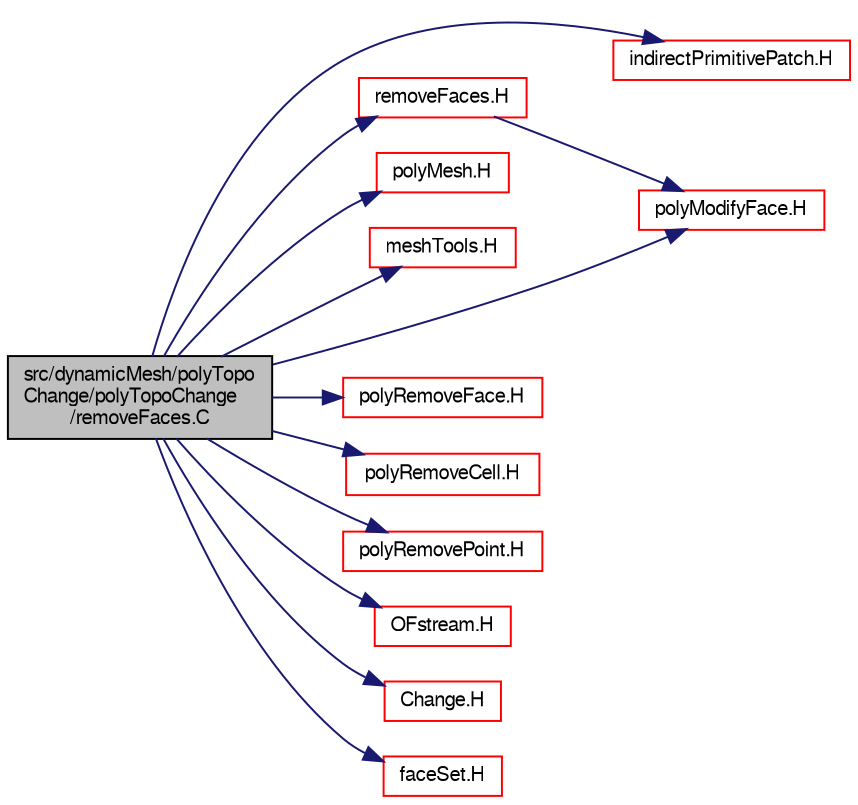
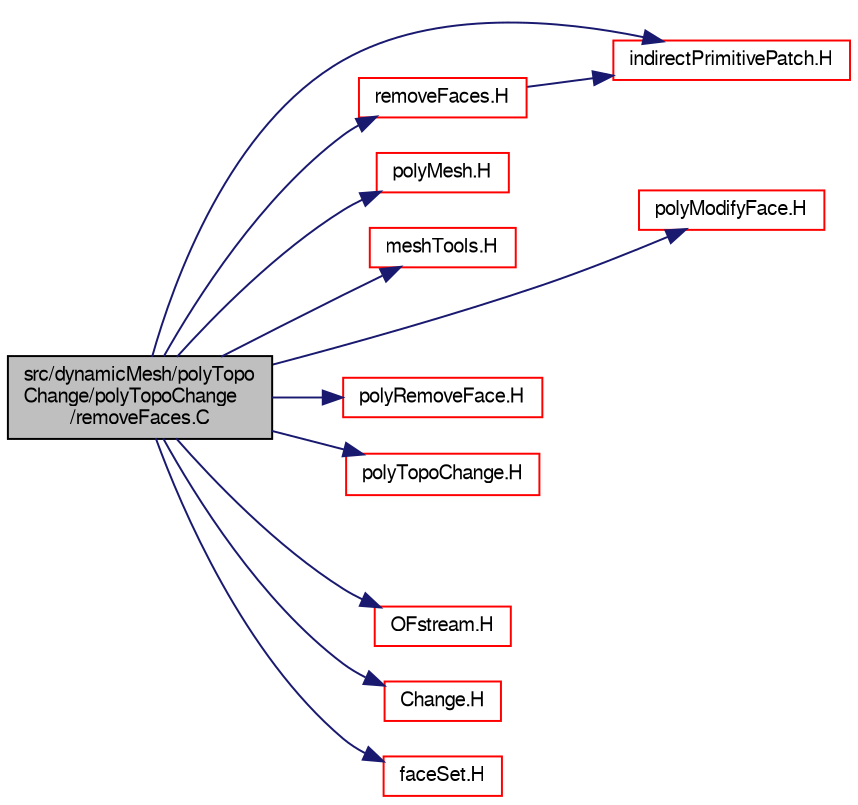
  digraph {
    rankdir=LR
    node [color=red fontname=FreeSans fontsize=10 shape=record]
    edge [color=midnightblue fontname=FreeSans fontsize=10 labelfontname=FreeSans labelfontsize=10 style=solid]
    n1 [color=black fillcolor=grey75 fontcolor=black height=0.2 label="src/dynamicMesh/polyTopo\lChange/polyTopoChange\l/removeFaces.C" style=filled width=0.4]
    n2 [height=0.2 label="removeFaces.H" width=0.4]
    n3 [height=0.2 label="indirectPrimitivePatch.H" width=0.4]
    n4 [height=0.2 label="polyMesh.H" width=0.4]
    n5 [height=0.2 label="meshTools.H" width=0.4]
    n6 [height=0.2 label="polyModifyFace.H" width=0.4]
    n7 [height=0.2 label="polyRemoveFace.H" width=0.4]
-   n8 [height=0.2 label="polyRemoveCell.H" width=0.4]
-   n9 [height=0.2 label="polyRemovePoint.H" width=0.4]
+   n8 [height=0.2 label="polyTopoChange.H" width=0.4]
    n10 [height=0.2 label="OFstream.H" width=0.4]
    n11 [height=0.2 label="Change.H" width=0.4]
    n12 [height=0.2 label="faceSet.H" width=0.4]
    n1 -> n2
    n1 -> n3
    n1 -> n4
    n1 -> n5
    n1 -> n6
    n1 -> n7
    n1 -> n8
-   n1 -> n9
    n1 -> n10
    n1 -> n11
    n1 -> n12
-   n2 -> n6
+   n2 -> n3
  }
